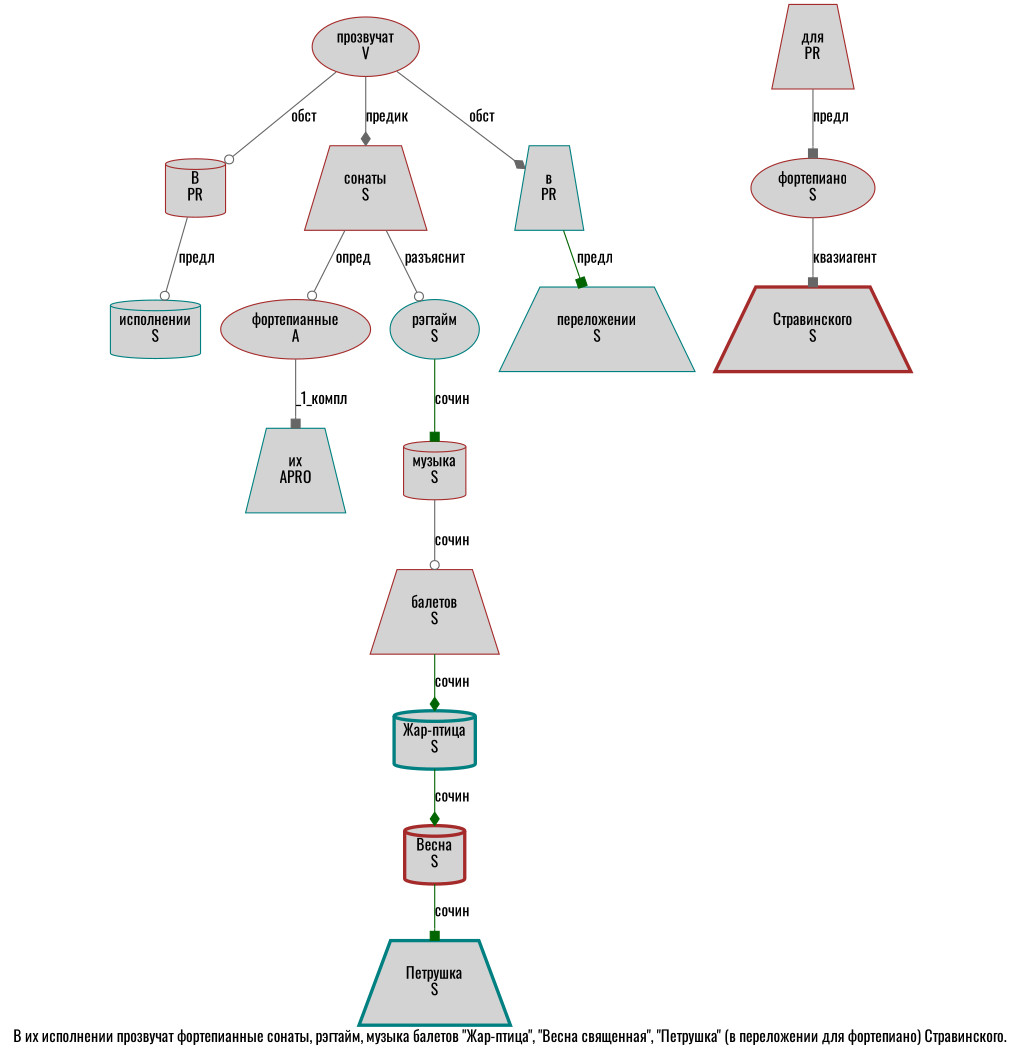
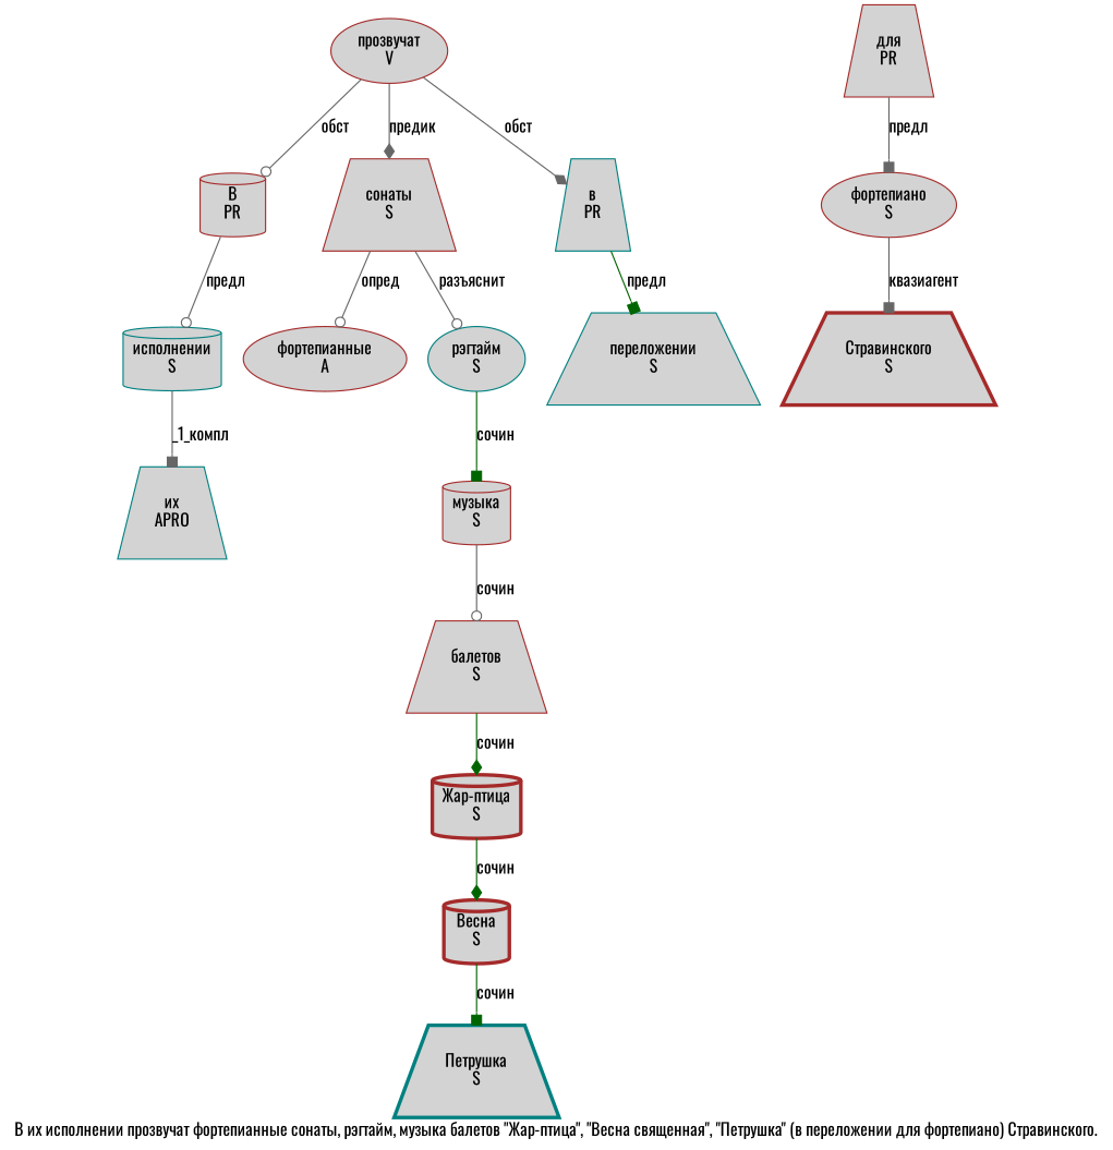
  digraph {
    fontname=Oswald
    label="В их исполнении прозвучат фортепианные сонаты, рэгтайм, музыка балетов \"Жар-птица\", \"Весна священная\", \"Петрушка\" (в переложении для фортепиано) Стравинского."
    node [color=brown fillcolor=lightgray fontname=Oswald penwidth=1 shape=trapezium style=filled]
    edge [arrowhead=box color=gray40 fontname=Oswald]
    n1 [label="В\nPR" shape=cylinder]
    n2 [color=teal label="исполнении\nS" shape=cylinder]
    n3 [color=teal label="их\nAPRO"]
    n4 [label="прозвучат\nV" shape=ellipse]
    n5 [label="сонаты\nS"]
    n6 [color=teal label="в\nPR"]
    n7 [label="фортепианные\nA" shape=ellipse]
    n8 [color=teal label="рэгтайм\nS" shape=ellipse]
    n9 [color=teal label="переложении\nS"]
    n10 [label="для\nPR"]
    n11 [label="фортепиано\nS" shape=ellipse]
    n12 [label="музыка\nS" shape=cylinder]
    n13 [label="балетов\nS"]
-   n14 [color=teal label="Жар-птица\nS" penwidth=3 shape=cylinder]
+   n14 [label="Жар-птица\nS" penwidth=3 shape=cylinder]
    n15 [label="Весна\nS" penwidth=3 shape=cylinder]
    n16 [color=teal label="Петрушка\nS" penwidth=3]
    n17 [label="Стравинского\nS" penwidth=3]
    n1 -> n2 [arrowhead=odot label="предл"]
-   n7 -> n3 [label="_1_компл"]
+   n2 -> n3 [label="_1_компл"]
    n4 -> n1 [arrowhead=odot label="обст"]
    n4 -> n5 [arrowhead=diamond label="предик"]
    n4 -> n6 [arrowhead=diamond label="обст"]
    n5 -> n7 [arrowhead=odot label="опред"]
    n5 -> n8 [arrowhead=odot label="разъяснит"]
    n6 -> n9 [color=darkgreen label="предл"]
    n8 -> n12 [color=darkgreen label="сочин"]
    n10 -> n11 [label="предл"]
    n11 -> n17 [label="квазиагент"]
    n12 -> n13 [arrowhead=odot label="сочин"]
    n13 -> n14 [arrowhead=diamond color=darkgreen label="сочин"]
    n14 -> n15 [arrowhead=diamond color=darkgreen label="сочин"]
    n15 -> n16 [color=darkgreen label="сочин"]
  }
